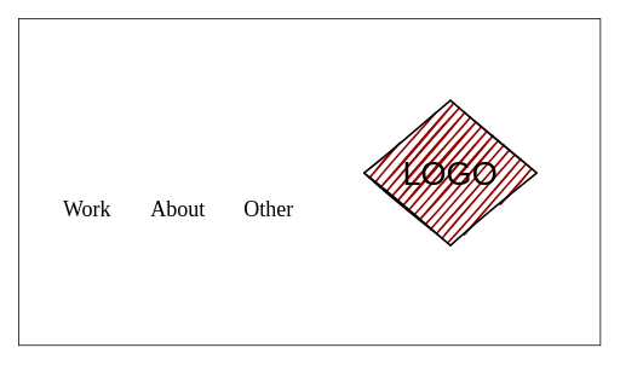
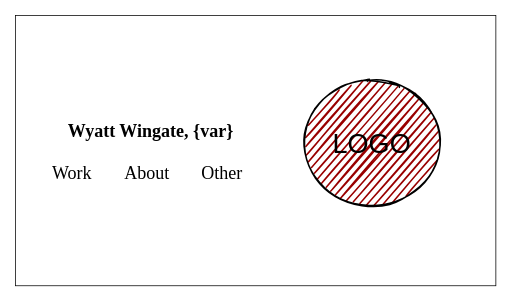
  <mxCell id="0" />
  <mxCell id="1" parent="0" />
  <mxCell id="2" value="" style="rounded=0;whiteSpace=wrap;html=1;" parent="1" vertex="1"><mxGeometry x="20" y="20" width="640" height="360" as="geometry" /></mxCell>
- <mxCell id="3" value="&lt;font style=&quot;font-size: 36px;&quot;&gt;LOGO&lt;/font&gt;" style="rhombus;whiteSpace=wrap;html=1;strokeWidth=2;fillWeight=2;hachureGap=8;fillColor=#990000;fillStyle=dots;sketch=1;" parent="1" vertex="1"><mxGeometry x="400" y="110" width="190" height="160" as="geometry" /></mxCell>
+ <mxCell id="3" value="&lt;font style=&quot;font-size: 36px;&quot;&gt;LOGO&lt;/font&gt;" style="ellipse;whiteSpace=wrap;html=1;strokeWidth=2;fillWeight=2;hachureGap=8;fillColor=#990000;fillStyle=dots;sketch=1;" parent="1" vertex="1"><mxGeometry x="400" y="110" width="190" height="160" as="geometry" /></mxCell>
+ <mxCell id="4" value="&lt;font face=&quot;Verdana&quot;&gt;Wyatt Wingate, {var}&lt;/font&gt;" style="text;strokeColor=none;fillColor=none;html=1;fontSize=24;fontStyle=1;verticalAlign=middle;align=center;" parent="1" vertex="1"><mxGeometry x="70" y="160" width="260" height="30" as="geometry" /></mxCell>
  <mxCell id="5" value="Work" style="text;html=1;align=center;verticalAlign=middle;resizable=0;points=[];autosize=1;strokeColor=none;fillColor=none;fontSize=24;fontFamily=Verdana;" parent="1" vertex="1"><mxGeometry x="50" y="210" width="90" height="40" as="geometry" /></mxCell>
  <mxCell id="6" value="&lt;font style=&quot;font-size: 24px;&quot;&gt;About&lt;/font&gt;" style="text;html=1;align=center;verticalAlign=middle;resizable=0;points=[];autosize=1;strokeColor=none;fillColor=none;fontSize=14;fontFamily=Verdana;" parent="1" vertex="1"><mxGeometry x="150" y="210" width="90" height="40" as="geometry" /></mxCell>
  <mxCell id="7" value="&lt;span style=&quot;font-size: 24px;&quot;&gt;Other&lt;/span&gt;" style="text;html=1;align=center;verticalAlign=middle;resizable=0;points=[];autosize=1;strokeColor=none;fillColor=none;fontSize=14;fontFamily=Verdana;" parent="1" vertex="1"><mxGeometry x="250" y="210" width="90" height="40" as="geometry" /></mxCell>
